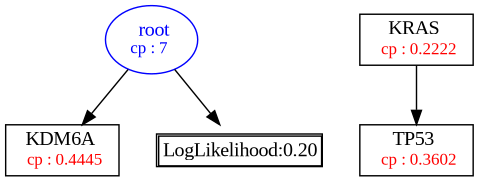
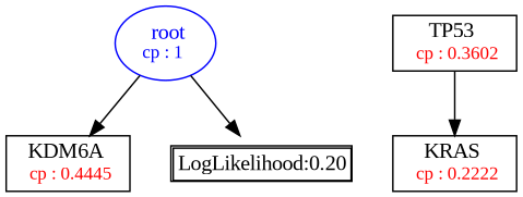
  digraph {
    fontname="Liberation Serif"
    fontsize=10
    node [fontname="Liberation Serif" shape=box]
    edge [fontname="Liberation Serif"]
-   n1 [color=Blue label=<<font color='Blue'> root</font><br/><font color='Blue' POINT-SIZE='12'>cp : 7 </font>> shape=oval]
+   n1 [color=Blue label=<<font color='Blue'> root</font><br/><font color='Blue' POINT-SIZE='12'>cp : 1 </font>> shape=oval]
    n2 [label=<KDM6A <br/> <font color='Red' POINT-SIZE='12'> cp : 0.4445 </font>>]
    n3 [label=<<TABLE BORDER="1" CELLBORDER="1" CELLSPACING="0" >     <TR><TD ALIGN="LEFT">LogLikelihood:0.20</TD></TR>     </TABLE>> shape=plaintext]
    n4 [label=<TP53 <br/> <font color='Red' POINT-SIZE='12'> cp : 0.3602 </font>>]
    n5 [label=<KRAS <br/> <font color='Red' POINT-SIZE='12'> cp : 0.2222 </font>>]
    n1 -> n2
    n1 -> n3
-   n5 -> n4
+   n4 -> n5
  }
